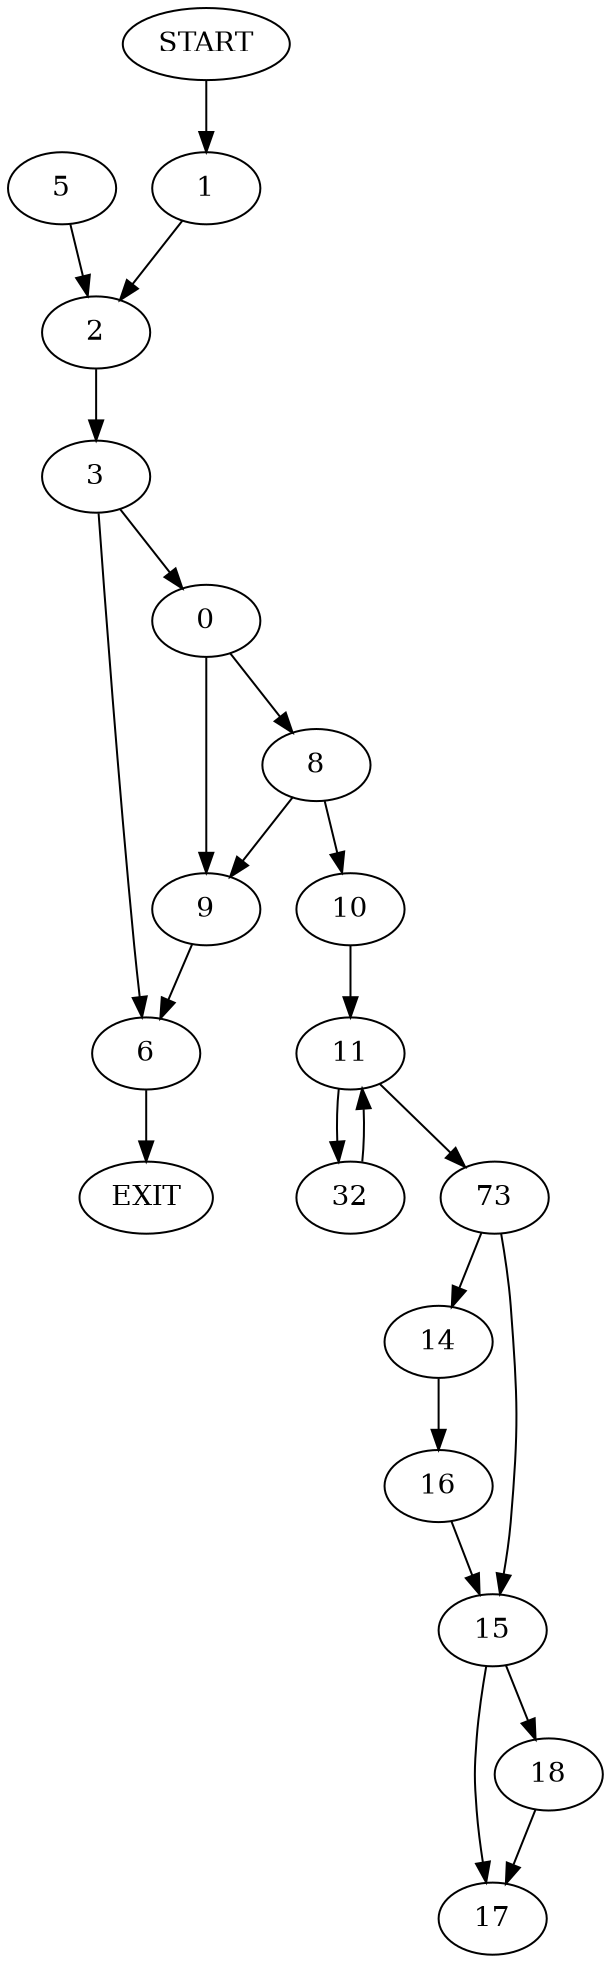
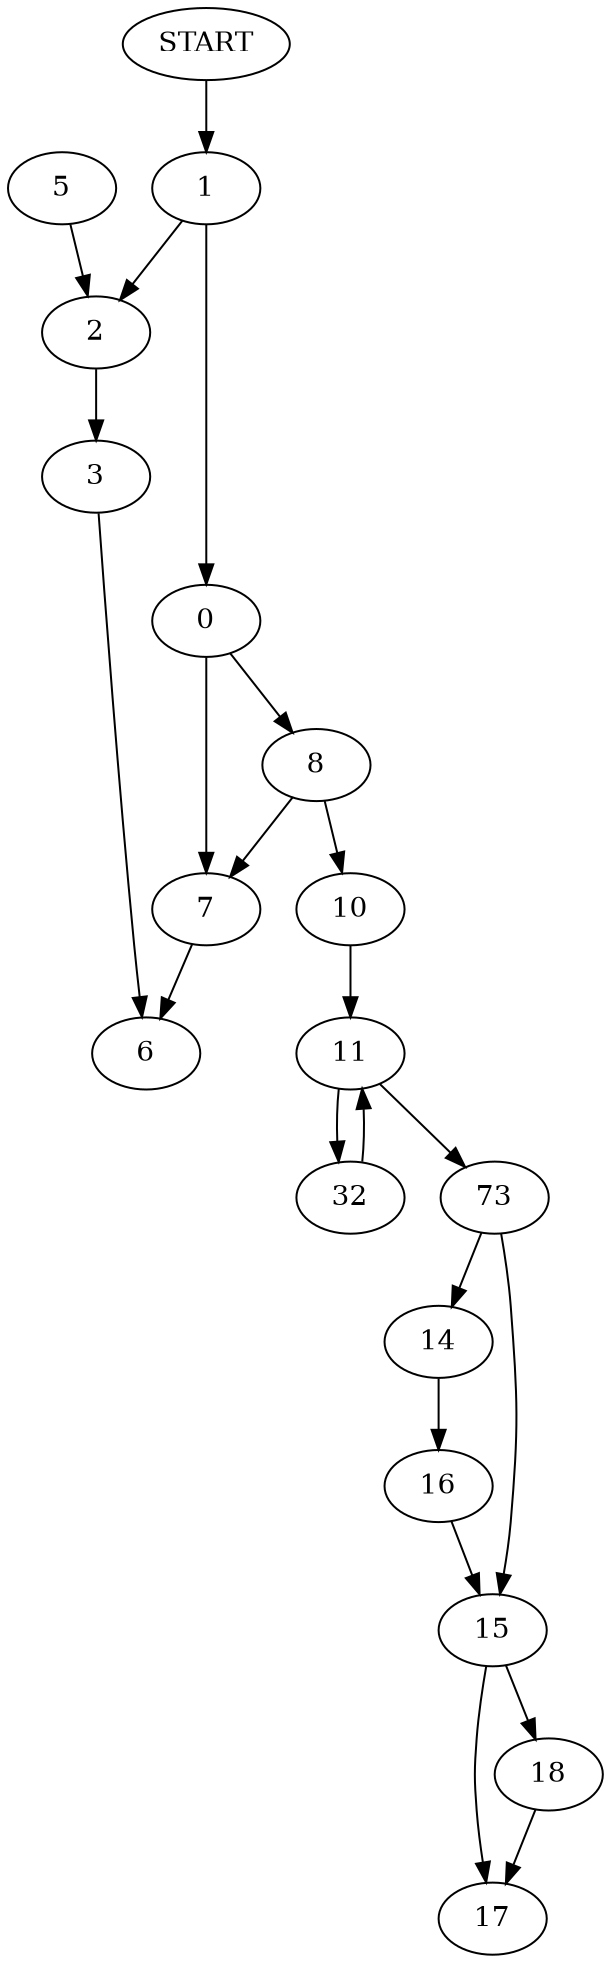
  digraph {
    n1 [label=START]
    1
    2
    3
    6
    n6 [label=0]
-   n7 [label=EXIT]
    8
-   9
+   9 [label=7]
    5
    10
    11
    n13 [label=32]
    n14 [label=73]
    14
    15
    16
    17
    18
    n1 -> 1
    1 -> 2
    2 -> 3
    3 -> 6
-   3 -> n6
-   6 -> n7
+   1 -> n6
    n6 -> 8
    n6 -> 9
    8 -> 9
    8 -> 10
    9 -> 6
    5 -> 2
    10 -> 11
    11 -> n13
    11 -> n14
    n13 -> 11
    n14 -> 14
    n14 -> 15
    14 -> 16
    15 -> 17
    15 -> 18
    16 -> 15
    18 -> 17
  }
